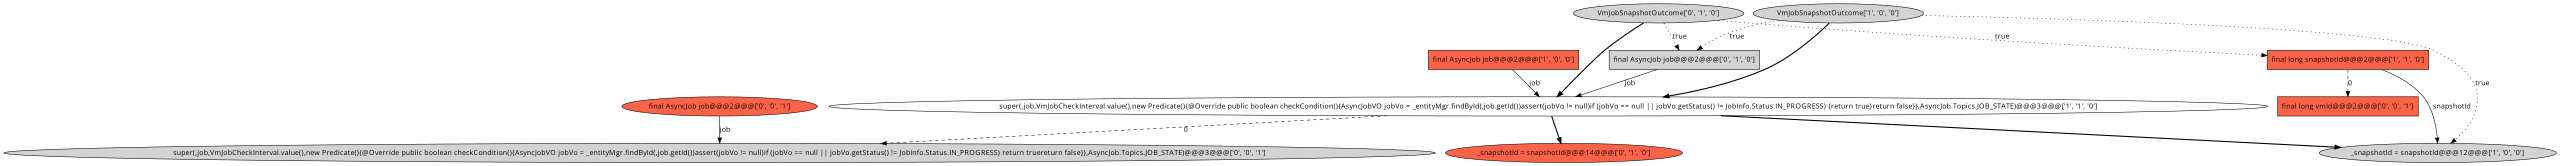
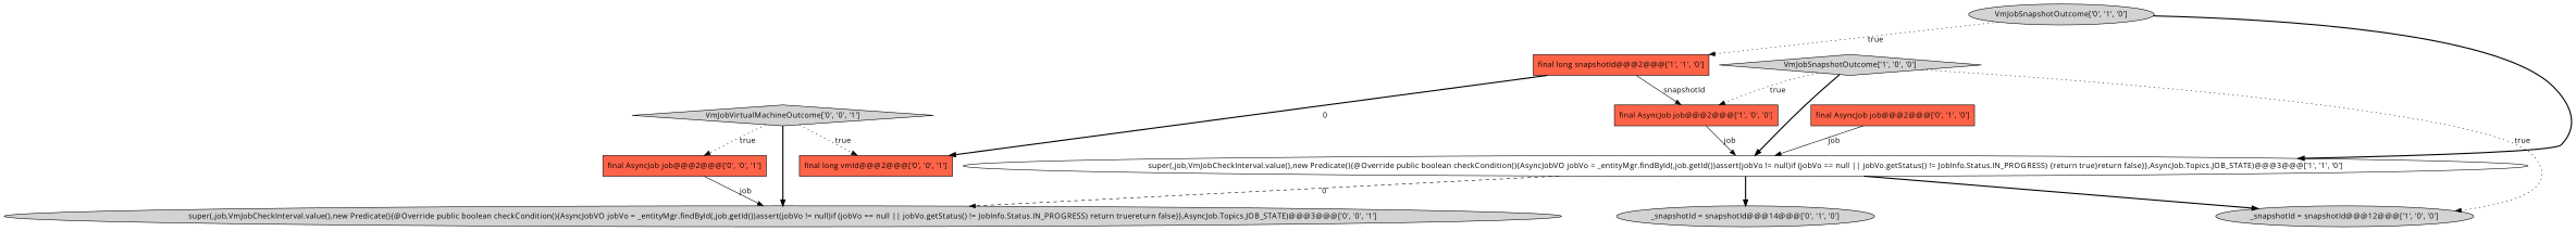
  digraph {
    fontname="Open Sans"
    node [fillcolor=lightgray fontname="Open Sans" shape=box style=filled]
    edge [fontname="Open Sans" style=dotted]
-   n2 [fillcolor=tomato label="final AsyncJob job@@@2@@@['0', '0', '1']" shape=ellipse]
+   n1 [label="VmJobVirtualMachineOutcome['0', '0', '1']" shape=diamond]
+   n2 [fillcolor=tomato label="final AsyncJob job@@@2@@@['0', '0', '1']"]
    n3 [label="super(,job,VmJobCheckInterval.value(),new Predicate(){@Override public boolean checkCondition(){AsyncJobVO jobVo = _entityMgr.findById(,job.getId())assert(jobVo != null)if (jobVo == null || jobVo.getStatus() != JobInfo.Status.IN_PROGRESS) return truereturn false}},AsyncJob.Topics.JOB_STATE)@@@3@@@['0', '0', '1']" shape=ellipse]
    n4 [fillcolor=tomato label="final long vmId@@@2@@@['0', '0', '1']"]
    n5 [label="VmJobSnapshotOutcome['0', '1', '0']" shape=ellipse]
-   n6 [label="final AsyncJob job@@@2@@@['0', '1', '0']"]
+   n6 [fillcolor=tomato label="final AsyncJob job@@@2@@@['0', '1', '0']"]
    n7 [fillcolor=white label="super(,job,VmJobCheckInterval.value(),new Predicate(){@Override public boolean checkCondition(){AsyncJobVO jobVo = _entityMgr.findById(,job.getId())assert(jobVo != null)if (jobVo == null || jobVo.getStatus() != JobInfo.Status.IN_PROGRESS) {return true}return false}},AsyncJob.Topics.JOB_STATE)@@@3@@@['1', '1', '0']" shape=ellipse]
    n8 [fillcolor=tomato label="final long snapshotId@@@2@@@['1', '1', '0']"]
    n9 [label="_snapshotId = snapshotId@@@12@@@['1', '0', '0']" shape=ellipse]
-   n10 [fillcolor=tomato label="_snapshotId = snapshotId@@@14@@@['0', '1', '0']" shape=ellipse]
-   n11 [label="VmJobSnapshotOutcome['1', '0', '0']" shape=ellipse]
+   n10 [label="_snapshotId = snapshotId@@@14@@@['0', '1', '0']" shape=ellipse]
+   n11 [label="VmJobSnapshotOutcome['1', '0', '0']" shape=diamond]
    n12 [fillcolor=tomato label="final AsyncJob job@@@2@@@['1', '0', '0']"]
+   n1 -> n2 [label=true]
+   n1 -> n3 [style=bold]
+   n1 -> n4 [label=true]
    n2 -> n3 [label=job style=solid]
-   n5 -> n6 [label=true]
    n5 -> n7 [style=bold]
    n5 -> n8 [label=true]
    n6 -> n7 [label=job style=solid]
    n7 -> n3 [label=0 style=dashed]
    n7 -> n9 [style=bold]
    n7 -> n10 [style=bold]
-   n8 -> n4 [label=0 style=dashed]
-   n8 -> n9 [label=snapshotId style=solid]
+   n8 -> n4 [label=0 style=bold]
+   n8 -> n12 [label=snapshotId style=solid]
    n11 -> n7 [style=bold]
    n11 -> n9 [label=true]
-   n11 -> n6 [label=true]
+   n11 -> n12 [label=true]
    n12 -> n7 [label=job style=solid]
  }
